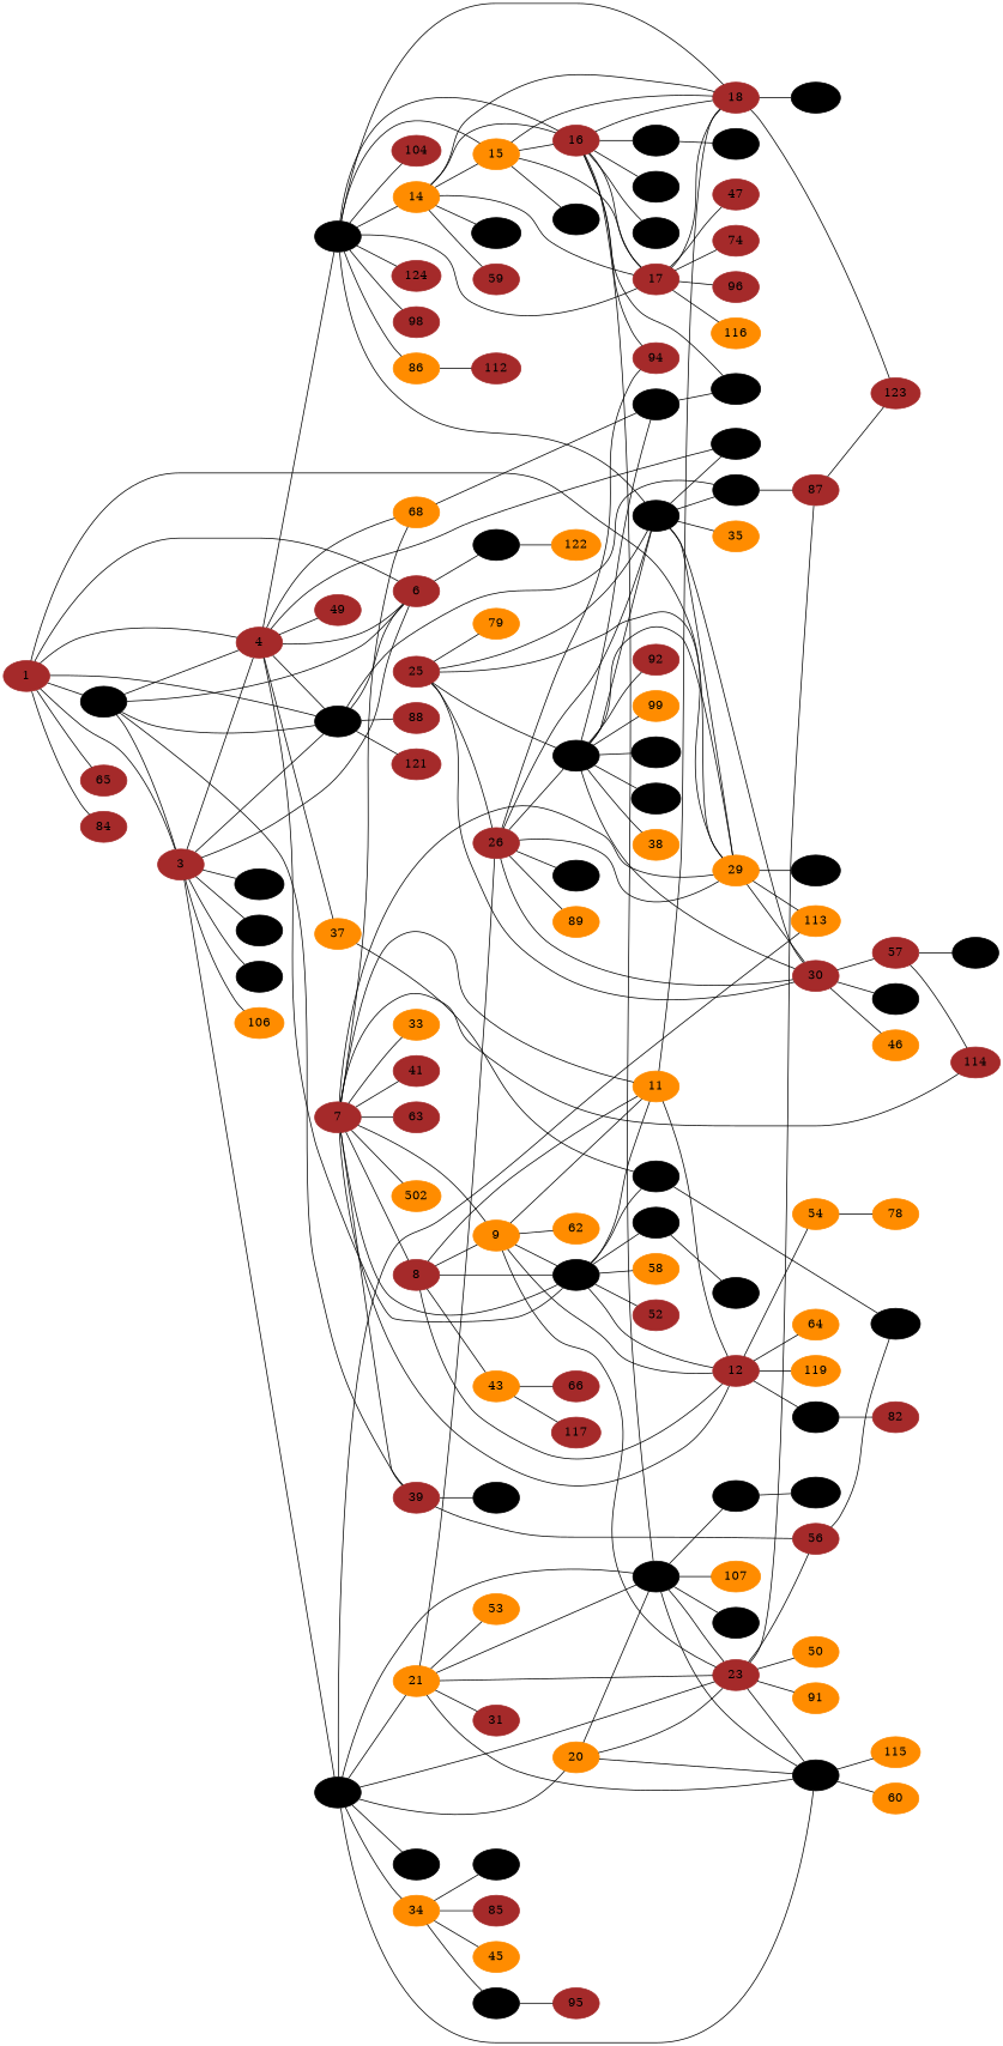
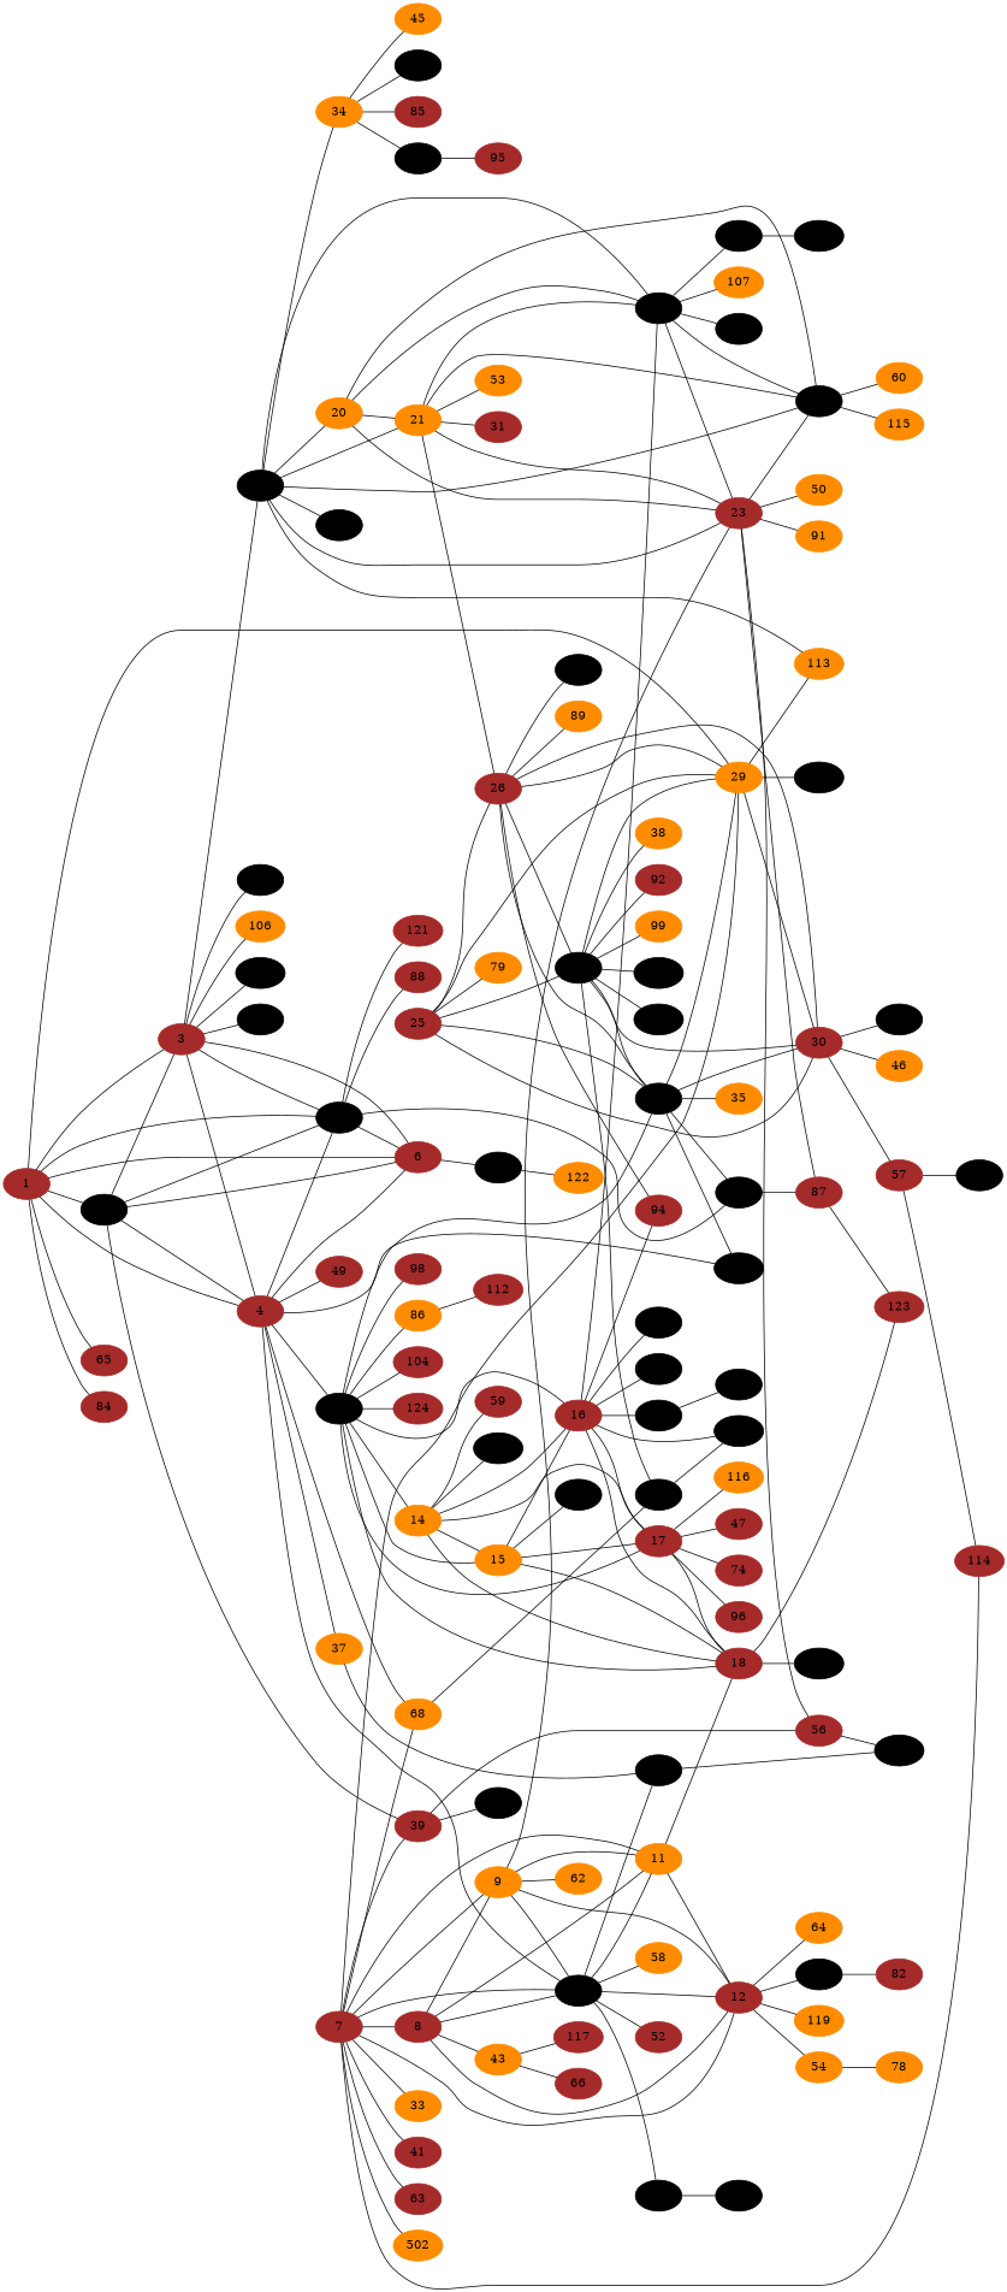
  graph {
    rankdir=LR
    node [color=brown style=filled]
    2 [color=black]
    1
    3
    4
    5 [color=black]
    6
    29 [color=darkorange]
    65
    84
    39
    19 [color=black]
    67 [color=black]
    97 [color=black]
    106 [color=darkorange]
    109 [color=black]
    10 [color=black]
    13 [color=black]
    37 [color=darkorange]
    49
    68 [color=darkorange]
    101 [color=black]
    83 [color=black]
    88
    121
    69 [color=black]
    113 [color=darkorange]
    30
    103 [color=black]
    56
    51 [color=black]
    23
    22 [color=black]
    20 [color=darkorange]
    21 [color=darkorange]
    24 [color=black]
    34 [color=darkorange]
    90 [color=black]
    11 [color=darkorange]
    12
    52
    58 [color=darkorange]
    73 [color=black]
    93 [color=black]
    18
    14 [color=darkorange]
    15 [color=darkorange]
    16
    17
    28 [color=black]
    86 [color=darkorange]
    98
    104
    124
    77 [color=black]
    87
    122 [color=darkorange]
    7
    8
    9 [color=darkorange]
    33 [color=darkorange]
    41
    63
    n63 [color=darkorange label=502]
    114
    43 [color=darkorange]
    62 [color=darkorange]
    54 [color=darkorange]
    64 [color=darkorange]
    71 [color=black]
    119 [color=darkorange]
    66
    117
    50 [color=darkorange]
    91 [color=darkorange]
    80 [color=black]
    111 [color=black]
    105 [color=black]
    123
    78 [color=darkorange]
    82
    59
    120 [color=black]
    40 [color=black]
    32 [color=black]
    42 [color=black]
    72 [color=black]
    94
    100 [color=black]
    47
    74
    96
    116 [color=darkorange]
    35 [color=darkorange]
    112
    55 [color=black]
    70 [color=black]
    107 [color=darkorange]
    36 [color=black]
    26
    31
    53 [color=darkorange]
    60 [color=darkorange]
    115 [color=darkorange]
    45 [color=darkorange]
    48 [color=black]
    76 [color=black]
    85
    27 [color=black]
    75 [color=black]
    89 [color=darkorange]
    108 [color=black]
    25
    79 [color=darkorange]
    38 [color=darkorange]
    92
    99 [color=darkorange]
    110 [color=black]
    118 [color=black]
    44 [color=black]
    46 [color=darkorange]
    57
    81 [color=black]
    95
    2 -- 3
    2 -- 4
    2 -- 5
    2 -- 6
    2 -- 39
    1 -- 2
    1 -- 3
    1 -- 4
    1 -- 5
    1 -- 6
    1 -- 29
    1 -- 65
    1 -- 84
    3 -- 4
    3 -- 5
    3 -- 6
    3 -- 19
    3 -- 67
    3 -- 97
    3 -- 106
    3 -- 109
    4 -- 5
    4 -- 6
    4 -- 10
    4 -- 13
    4 -- 37
    4 -- 49
    4 -- 68
    4 -- 101
    5 -- 6
    5 -- 83
    5 -- 88
    5 -- 121
    6 -- 69
    29 -- 113
    29 -- 30
    29 -- 103
    39 -- 56
    39 -- 51
    19 -- 113
    19 -- 23
    19 -- 22
    19 -- 20
    19 -- 21
    19 -- 24
    19 -- 34
    19 -- 90
    10 -- 11
    10 -- 12
    10 -- 52
    10 -- 58
    10 -- 73
    10 -- 93
    13 -- 18
    13 -- 14
    13 -- 15
    13 -- 16
    13 -- 17
    13 -- 28
    13 -- 86
    13 -- 98
    13 -- 104
    13 -- 124
    37 -- 93
    68 -- 77
    83 -- 87
    69 -- 122
    30 -- 44
    30 -- 46
    30 -- 57
    56 -- 111
    23 -- 56
    23 -- 24
    23 -- 87
    23 -- 50
    23 -- 91
    22 -- 23
    22 -- 24
    22 -- 55
    22 -- 70
    22 -- 107
    20 -- 23
    20 -- 22
+   20 -- 21
    20 -- 24
    21 -- 23
    21 -- 22
    21 -- 24
    21 -- 26
    21 -- 31
    21 -- 53
    24 -- 60
    24 -- 115
    34 -- 45
    34 -- 48
    34 -- 76
    34 -- 85
    11 -- 12
    11 -- 18
    12 -- 54
    12 -- 64
    12 -- 71
    12 -- 119
    73 -- 80
    93 -- 111
    18 -- 105
    18 -- 123
    14 -- 18
    14 -- 15
    14 -- 16
    14 -- 17
    14 -- 59
    14 -- 120
    15 -- 18
    15 -- 16
    15 -- 17
    15 -- 40
    16 -- 22
    16 -- 18
    16 -- 17
    16 -- 32
    16 -- 42
    16 -- 72
    16 -- 94
    16 -- 100
    17 -- 18
    17 -- 47
    17 -- 74
    17 -- 96
    17 -- 116
    28 -- 29
    28 -- 101
    28 -- 83
    28 -- 30
    28 -- 35
    86 -- 112
    77 -- 100
    87 -- 123
    7 -- 29
    7 -- 39
    7 -- 10
    7 -- 68
    7 -- 11
    7 -- 12
    7 -- 8
    7 -- 9
    7 -- 33
    7 -- 41
    7 -- 63
    7 -- n63
    7 -- 114
    8 -- 10
    8 -- 11
    8 -- 12
    8 -- 9
    8 -- 43
    9 -- 10
    9 -- 23
    9 -- 11
    9 -- 12
    9 -- 62
    43 -- 66
    43 -- 117
    54 -- 78
    71 -- 82
    32 -- 36
    70 -- 108
    26 -- 29
    26 -- 30
    26 -- 28
    26 -- 94
    26 -- 27
    26 -- 75
    26 -- 89
    48 -- 95
    27 -- 29
    27 -- 30
    27 -- 28
    27 -- 77
    27 -- 38
    27 -- 92
    27 -- 99
    27 -- 110
    27 -- 118
    25 -- 29
    25 -- 30
    25 -- 28
    25 -- 26
    25 -- 27
    25 -- 79
    57 -- 114
    57 -- 81
  }
